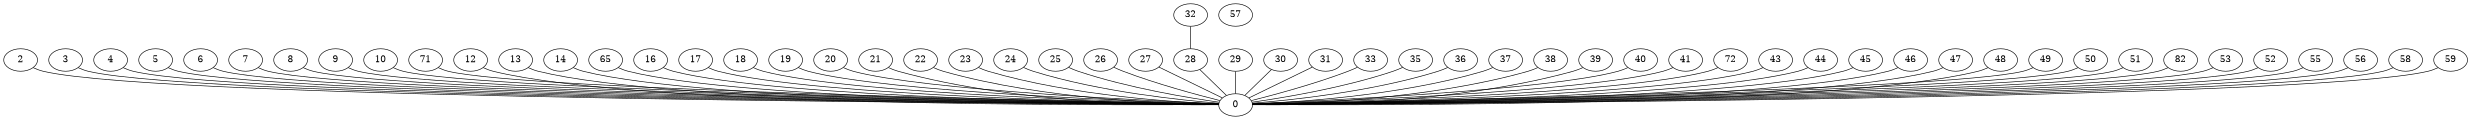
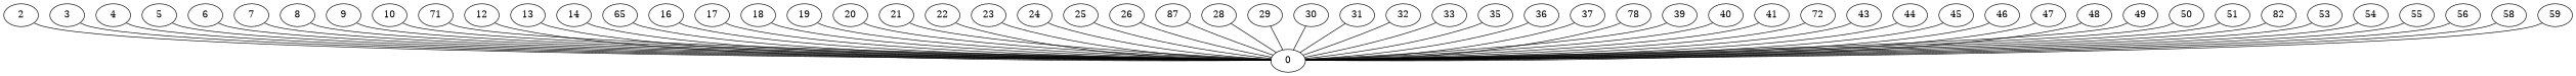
  graph {
    2
    0
    3
    4
    5
    6
    7
    8
    9
    10
    n11 [label=71]
    12
    13
    14
    n15 [label=65]
    16
    17
    18
    19
    20
    21
    22
    23
    24
    25
    26
-   27
+   27 [label=87]
    28
    29
    30
    31
    32
    33
    35
    36
    37
-   38
+   38 [label=78]
    39
    40
    41
    n41 [label=72]
    43
    44
    45
    46
    47
    48
    49
    50
    51
    n51 [label=82]
    53
-   54 [label=52]
+   54
    55
    56
-   57
    58
    59
    2 -- 0
    3 -- 0
    4 -- 0
    5 -- 0
    6 -- 0
    7 -- 0
    8 -- 0
    9 -- 0
    10 -- 0
    n11 -- 0
    12 -- 0
    13 -- 0
    14 -- 0
    n15 -- 0
    16 -- 0
    17 -- 0
    18 -- 0
    19 -- 0
    20 -- 0
    21 -- 0
    22 -- 0
    23 -- 0
    24 -- 0
    25 -- 0
    26 -- 0
    27 -- 0
    28 -- 0
    29 -- 0
    30 -- 0
    31 -- 0
-   32 -- 28
+   32 -- 0
    33 -- 0
    35 -- 0
    36 -- 0
    37 -- 0
    38 -- 0
    39 -- 0
    40 -- 0
    41 -- 0
    n41 -- 0
    43 -- 0
    44 -- 0
    45 -- 0
    46 -- 0
    47 -- 0
    48 -- 0
    49 -- 0
    50 -- 0
    51 -- 0
    n51 -- 0
    53 -- 0
    54 -- 0
    55 -- 0
    56 -- 0
    58 -- 0
    59 -- 0
  }
